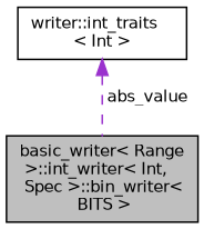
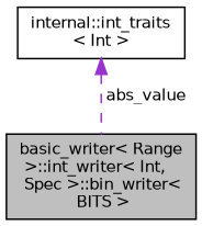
  digraph {
    node [color=black fontname=Helvetica fontsize=10 shape=record style=filled]
    n1 [fillcolor=grey75 fontcolor=black height=0.2 label="basic_writer\< Range\l \>::int_writer\< Int,\l Spec \>::bin_writer\<\l BITS \>" width=0.4]
-   n2 [fillcolor=white height=0.2 label="writer::int_traits\l\< Int \>" width=0.4]
+   n2 [fillcolor=white height=0.2 label="internal::int_traits\l\< Int \>" width=0.4]
    n2 -> n1 [color=darkorchid3 dir=back fontname=Helvetica fontsize=10 label=" abs_value" labelfontname=Helvetica labelfontsize=10 style=dashed]
  }
